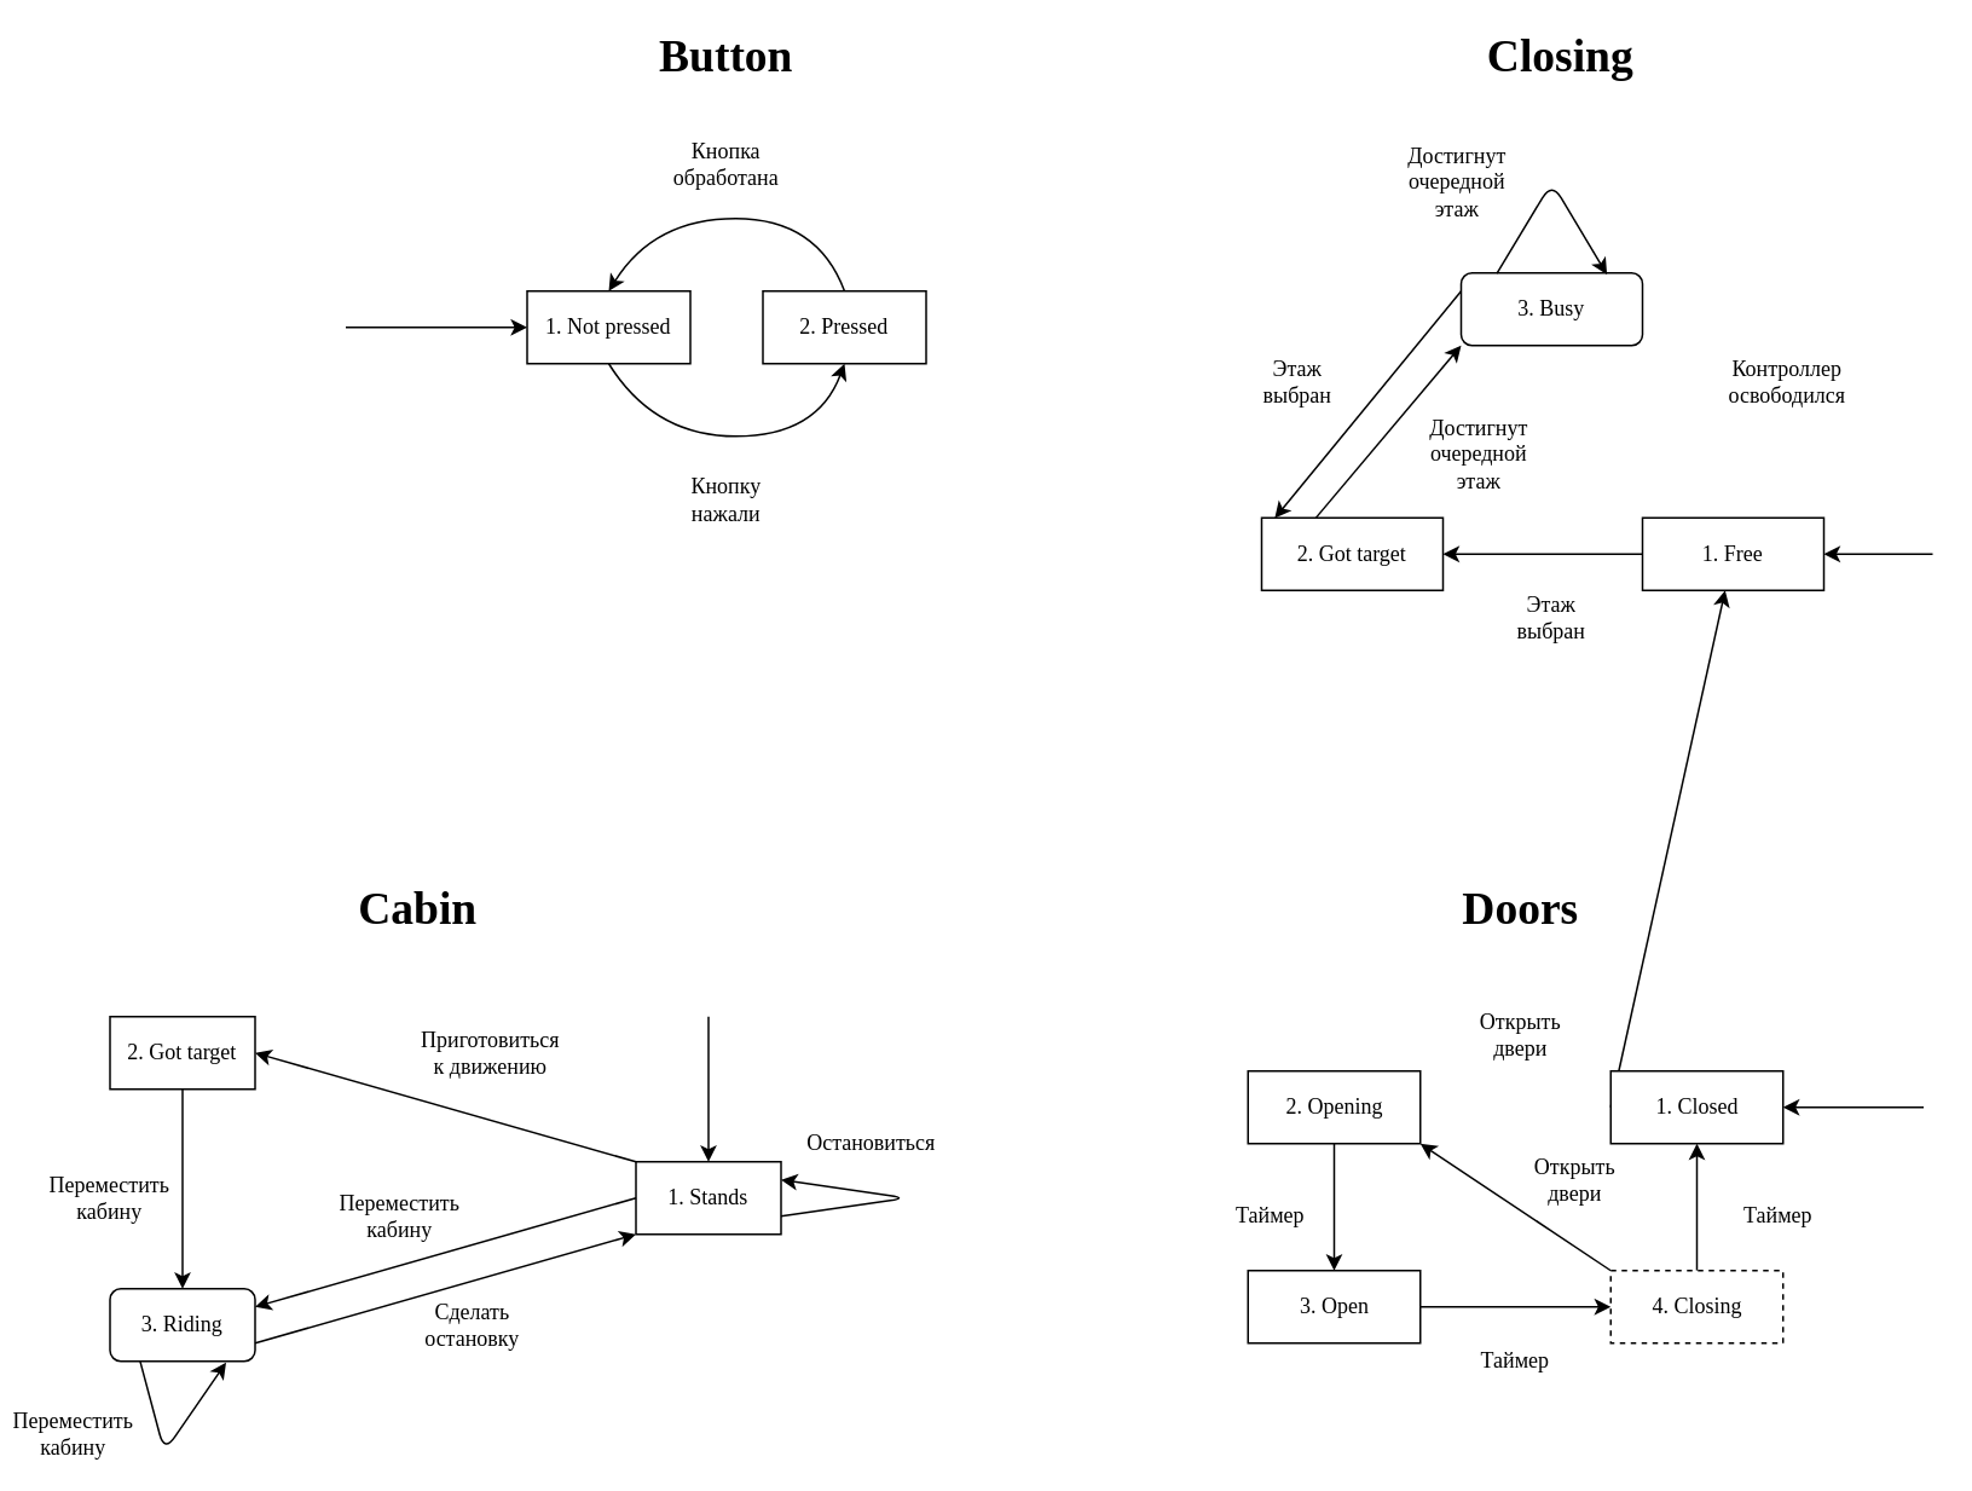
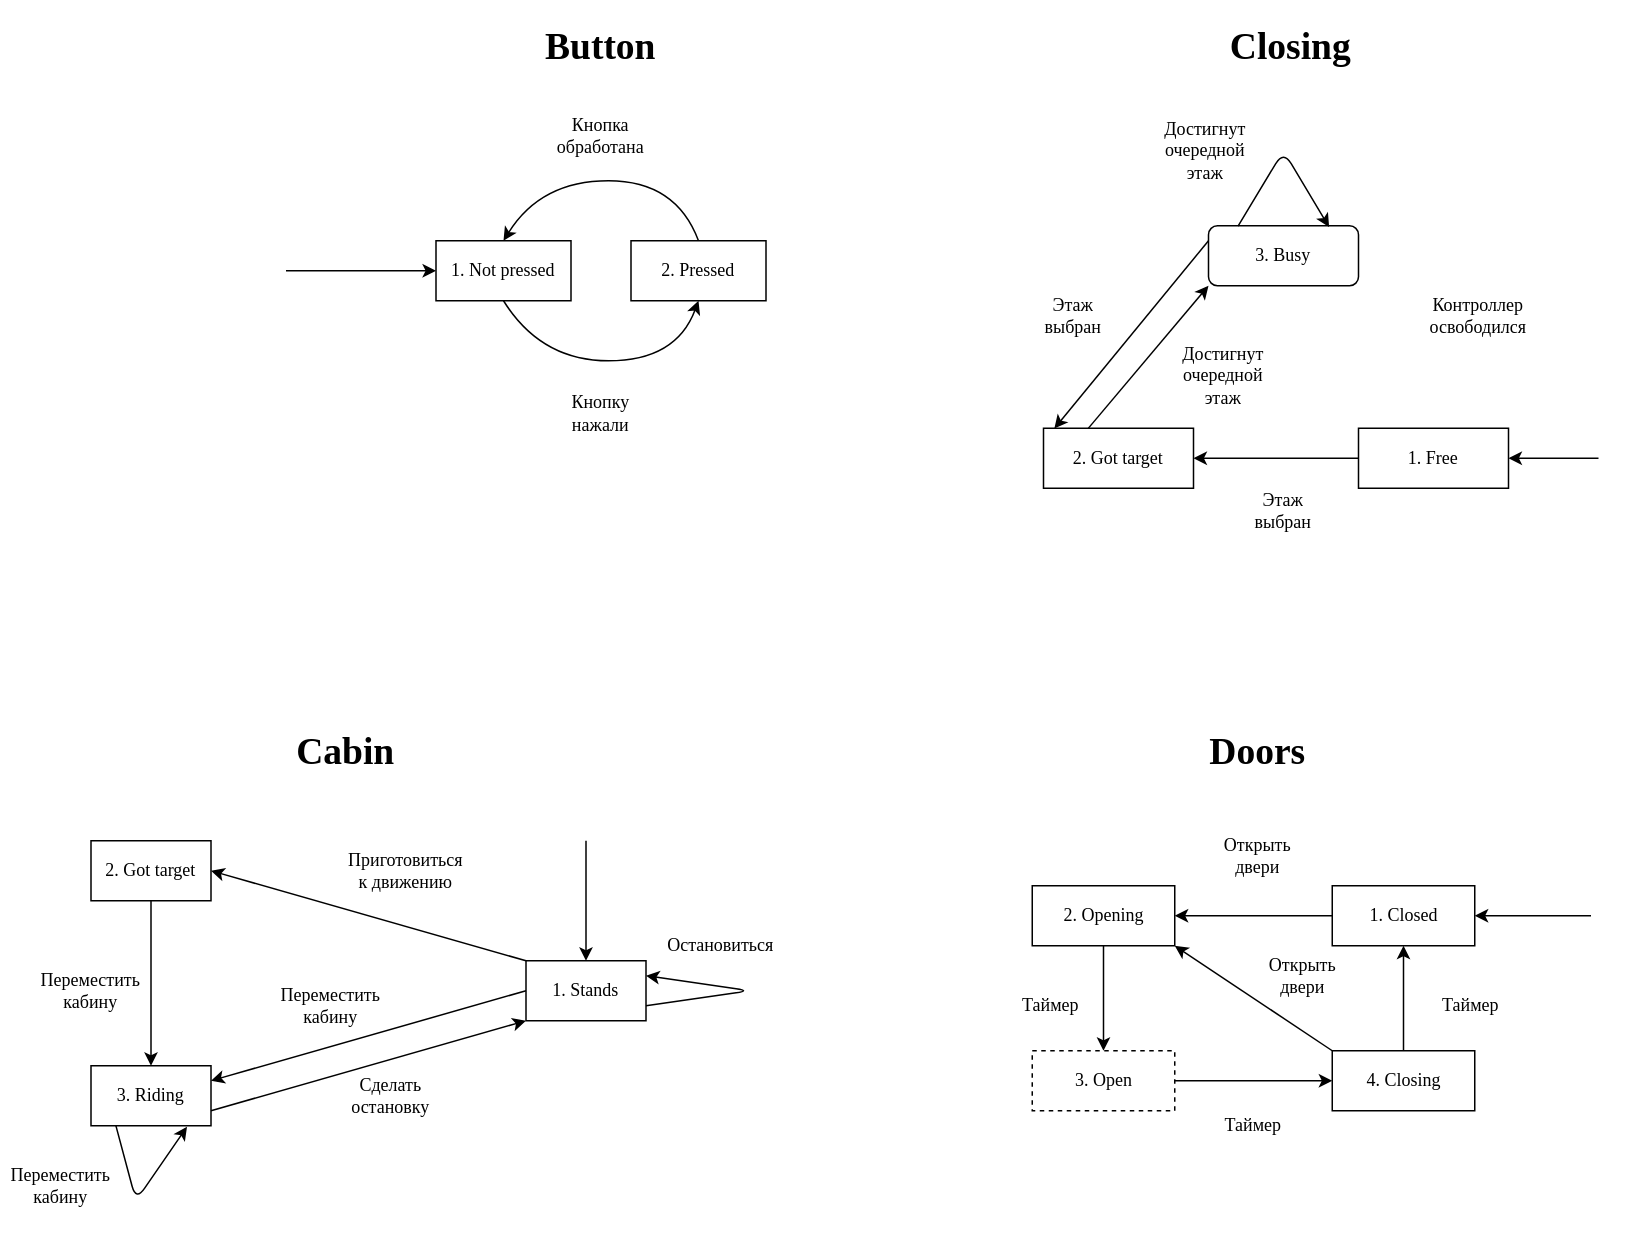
  <mxCell id="0" />
  <mxCell id="1" parent="0" />
  <mxCell id="2" value="&lt;b style=&quot;font-size: 25px;&quot;&gt;&lt;font style=&quot;font-size: 25px;&quot;&gt;Button&lt;/font&gt;&lt;/b&gt;" style="text;html=1;strokeColor=none;fillColor=none;align=center;verticalAlign=middle;whiteSpace=wrap;rounded=0;fontFamily=Times New Roman;fontSize=25;" parent="1" vertex="1"><mxGeometry x="380" y="20" width="40" height="20" as="geometry" /></mxCell>
  <mxCell id="3" value="Кнопку нажали" style="text;html=1;strokeColor=none;fillColor=none;align=center;verticalAlign=middle;whiteSpace=wrap;rounded=0;fontFamily=Times New Roman;" parent="1" vertex="1"><mxGeometry x="380" y="265" width="40" height="20" as="geometry" /></mxCell>
  <mxCell id="4" value="&lt;font style=&quot;font-size: 25px;&quot;&gt;&lt;b style=&quot;font-size: 25px;&quot;&gt;Closing&lt;/b&gt;&lt;/font&gt;" style="text;html=1;strokeColor=none;fillColor=none;align=center;verticalAlign=middle;whiteSpace=wrap;rounded=0;fontFamily=Times New Roman;fontSize=25;" parent="1" vertex="1"><mxGeometry x="840" y="20" width="40" height="20" as="geometry" /></mxCell>
  <mxCell id="5" value="" style="endArrow=classic;html=1;exitX=0;exitY=0.5;exitDx=0;exitDy=0;entryX=1;entryY=0.5;entryDx=0;entryDy=0;fontFamily=Times New Roman;" parent="1" source="24" target="23" edge="1"><mxGeometry width="50" height="50" relative="1" as="geometry"><mxPoint x="943.97" y="330" as="sourcePoint" /><mxPoint x="795" y="330" as="targetPoint" /></mxGeometry></mxCell>
  <mxCell id="6" value="&lt;b style=&quot;font-size: 25px;&quot;&gt;&lt;font style=&quot;font-size: 25px;&quot;&gt;Cabin&lt;br&gt;&lt;/font&gt;&lt;/b&gt;" style="text;html=1;strokeColor=none;fillColor=none;align=center;verticalAlign=middle;whiteSpace=wrap;rounded=0;fontFamily=Times New Roman;fontSize=25;" parent="1" vertex="1"><mxGeometry x="210" y="490" width="40" height="20" as="geometry" /></mxCell>
  <mxCell id="7" value="" style="endArrow=classic;html=1;exitX=0.204;exitY=0.972;exitDx=0;exitDy=0;entryX=0.8;entryY=1.016;entryDx=0;entryDy=0;fontFamily=Times New Roman;entryPerimeter=0;exitPerimeter=0;" parent="1" source="17" target="17" edge="1"><mxGeometry width="50" height="50" relative="1" as="geometry"><mxPoint x="-30" y="820" as="sourcePoint" /><mxPoint x="100" y="800" as="targetPoint" /><Array as="points"><mxPoint x="90" y="800" /></Array></mxGeometry></mxCell>
  <mxCell id="8" value="&lt;b style=&quot;font-size: 25px;&quot;&gt;&lt;font style=&quot;font-size: 25px;&quot;&gt;Doors&lt;/font&gt;&lt;/b&gt;" style="text;html=1;strokeColor=none;fillColor=none;align=center;verticalAlign=middle;whiteSpace=wrap;rounded=0;fontFamily=Times New Roman;fontSize=25;" parent="1" vertex="1"><mxGeometry x="817.5" y="490" width="40" height="20" as="geometry" /></mxCell>
  <mxCell id="9" value="" style="endArrow=classic;html=1;entryX=0.5;entryY=0;entryDx=0;entryDy=0;fontFamily=Times New Roman;" parent="1" source="20" target="21" edge="1"><mxGeometry width="50" height="50" relative="1" as="geometry"><mxPoint x="706.46" y="623" as="sourcePoint" /><mxPoint x="715.187" y="697.601" as="targetPoint" /></mxGeometry></mxCell>
  <mxCell id="10" value="" style="endArrow=classic;html=1;exitX=1;exitY=0.5;exitDx=0;exitDy=0;entryX=0;entryY=0.5;entryDx=0;entryDy=0;fontFamily=Times New Roman;" parent="1" source="21" target="22" edge="1"><mxGeometry width="50" height="50" relative="1" as="geometry"><mxPoint x="777.095" y="733.833" as="sourcePoint" /><mxPoint x="891.347" y="729.886" as="targetPoint" /></mxGeometry></mxCell>
  <mxCell id="11" value="" style="endArrow=classic;html=1;exitX=0.5;exitY=0;exitDx=0;exitDy=0;fontFamily=Times New Roman;" parent="1" source="22" target="19" edge="1"><mxGeometry width="50" height="50" relative="1" as="geometry"><mxPoint x="970.52" y="708" as="sourcePoint" /><mxPoint x="959.32" y="632.678" as="targetPoint" /></mxGeometry></mxCell>
- <mxCell id="12" value="" style="endArrow=classic;html=1;exitX=0;exitY=0.5;exitDx=0;exitDy=0;fontFamily=Times New Roman;" parent="1" source="19" target="24" edge="1"><mxGeometry width="50" height="50" relative="1" as="geometry"><mxPoint x="892.5" y="600" as="sourcePoint" /><mxPoint x="779.32" y="597.322" as="targetPoint" /></mxGeometry></mxCell>
+ <mxCell id="12" value="" style="endArrow=classic;html=1;entryX=1;entryY=0.5;entryDx=0;entryDy=0;exitX=0;exitY=0.5;exitDx=0;exitDy=0;fontFamily=Times New Roman;" parent="1" source="19" target="20" edge="1"><mxGeometry width="50" height="50" relative="1" as="geometry"><mxPoint x="892.5" y="600" as="sourcePoint" /><mxPoint x="779.32" y="597.322" as="targetPoint" /></mxGeometry></mxCell>
  <mxCell id="13" value="" style="endArrow=classic;html=1;entryX=1;entryY=1;entryDx=0;entryDy=0;exitX=0;exitY=0;exitDx=0;exitDy=0;fontFamily=Times New Roman;" parent="1" source="22" target="20" edge="1"><mxGeometry width="50" height="50" relative="1" as="geometry"><mxPoint x="895.637" y="697.346" as="sourcePoint" /><mxPoint x="779.32" y="632.678" as="targetPoint" /></mxGeometry></mxCell>
  <mxCell id="14" value="Таймер" style="text;html=1;strokeColor=none;fillColor=none;align=center;verticalAlign=middle;whiteSpace=wrap;rounded=0;fontFamily=Times New Roman;" parent="1" vertex="1"><mxGeometry x="960" y="660" width="40" height="20" as="geometry" /></mxCell>
  <mxCell id="15" value="Таймер" style="text;html=1;strokeColor=none;fillColor=none;align=center;verticalAlign=middle;whiteSpace=wrap;rounded=0;fontFamily=Times New Roman;" parent="1" vertex="1"><mxGeometry x="815" y="740" width="40" height="20" as="geometry" /></mxCell>
  <mxCell id="16" value="Таймер" style="text;html=1;strokeColor=none;fillColor=none;align=center;verticalAlign=middle;whiteSpace=wrap;rounded=0;fontFamily=Times New Roman;" parent="1" vertex="1"><mxGeometry x="680" y="660" width="40" height="20" as="geometry" /></mxCell>
- <mxCell id="17" value="3. Riding" style="whiteSpace=wrap;html=1;fontFamily=Times New Roman;rounded=1;" parent="1" vertex="1"><mxGeometry x="60" y="710" width="80" height="40" as="geometry" /></mxCell>
+ <mxCell id="17" value="3. Riding" style="rounded=0;whiteSpace=wrap;html=1;fontFamily=Times New Roman;" parent="1" vertex="1"><mxGeometry x="60" y="710" width="80" height="40" as="geometry" /></mxCell>
  <mxCell id="18" value="1. Stands" style="rounded=0;whiteSpace=wrap;html=1;fontFamily=Times New Roman;" parent="1" vertex="1"><mxGeometry x="350" y="640" width="80" height="40" as="geometry" /></mxCell>
  <mxCell id="19" value="1. Closed" style="rounded=0;whiteSpace=wrap;html=1;fontFamily=Times New Roman;" parent="1" vertex="1"><mxGeometry x="887.5" y="590" width="95" height="40" as="geometry" /></mxCell>
  <mxCell id="20" value="2. Opening" style="rounded=0;whiteSpace=wrap;html=1;fontFamily=Times New Roman;" parent="1" vertex="1"><mxGeometry x="687.5" y="590" width="95" height="40" as="geometry" /></mxCell>
- <mxCell id="21" value="3. Open" style="rounded=0;whiteSpace=wrap;html=1;fontFamily=Times New Roman;" parent="1" vertex="1"><mxGeometry x="687.5" y="700" width="95" height="40" as="geometry" /></mxCell>
- <mxCell id="22" value="4. Closing" style="rounded=0;whiteSpace=wrap;html=1;fontFamily=Times New Roman;dashed=1;" parent="1" vertex="1"><mxGeometry x="887.5" y="700" width="95" height="40" as="geometry" /></mxCell>
+ <mxCell id="21" value="3. Open" style="rounded=0;whiteSpace=wrap;html=1;fontFamily=Times New Roman;dashed=1;" parent="1" vertex="1"><mxGeometry x="687.5" y="700" width="95" height="40" as="geometry" /></mxCell>
+ <mxCell id="22" value="4. Closing" style="rounded=0;whiteSpace=wrap;html=1;fontFamily=Times New Roman;" parent="1" vertex="1"><mxGeometry x="887.5" y="700" width="95" height="40" as="geometry" /></mxCell>
  <mxCell id="23" value="2. Got target" style="rounded=0;whiteSpace=wrap;html=1;fontFamily=Times New Roman;" parent="1" vertex="1"><mxGeometry x="695" y="285" width="100" height="40" as="geometry" /></mxCell>
  <mxCell id="24" value="1. Free" style="rounded=0;whiteSpace=wrap;html=1;fontFamily=Times New Roman;" parent="1" vertex="1"><mxGeometry x="905" y="285" width="100" height="40" as="geometry" /></mxCell>
  <mxCell id="25" value="1. Not pressed" style="rounded=0;whiteSpace=wrap;html=1;fontFamily=Times New Roman;" parent="1" vertex="1"><mxGeometry x="290" y="160" width="90" height="40" as="geometry" /></mxCell>
  <mxCell id="26" value="2. Pressed" style="rounded=0;whiteSpace=wrap;html=1;fontFamily=Times New Roman;" parent="1" vertex="1"><mxGeometry x="420" y="160" width="90" height="40" as="geometry" /></mxCell>
  <mxCell id="27" value="Кнопка обработана" style="text;html=1;strokeColor=none;fillColor=none;align=center;verticalAlign=middle;whiteSpace=wrap;rounded=0;fontFamily=Times New Roman;" parent="1" vertex="1"><mxGeometry x="380" y="80" width="40" height="20" as="geometry" /></mxCell>
  <mxCell id="28" value="" style="endArrow=classic;html=1;entryX=1;entryY=0.5;entryDx=0;entryDy=0;fontFamily=Times New Roman;" parent="1" target="19" edge="1"><mxGeometry width="50" height="50" relative="1" as="geometry"><mxPoint x="1060" y="610" as="sourcePoint" /><mxPoint x="677.817" y="594.666" as="targetPoint" /></mxGeometry></mxCell>
  <mxCell id="29" value="Открыть двери" style="text;html=1;strokeColor=none;fillColor=none;align=center;verticalAlign=middle;whiteSpace=wrap;rounded=0;fontFamily=Times New Roman;" parent="1" vertex="1"><mxGeometry x="817.5" y="560" width="40" height="20" as="geometry" /></mxCell>
  <mxCell id="30" value="" style="endArrow=classic;html=1;entryX=1;entryY=0.5;entryDx=0;entryDy=0;fontFamily=Times New Roman;" parent="1" target="24" edge="1"><mxGeometry width="50" height="50" relative="1" as="geometry"><mxPoint x="1065" y="305" as="sourcePoint" /><mxPoint x="1015" y="315" as="targetPoint" /></mxGeometry></mxCell>
  <mxCell id="31" value="" style="endArrow=classic;html=1;entryX=1;entryY=0.25;entryDx=0;entryDy=0;exitX=1;exitY=0.75;exitDx=0;exitDy=0;fontFamily=Times New Roman;" parent="1" source="18" target="18" edge="1"><mxGeometry width="50" height="50" relative="1" as="geometry"><mxPoint x="530" y="650" as="sourcePoint" /><mxPoint x="520" y="680" as="targetPoint" /><Array as="points"><mxPoint x="500" y="660" /></Array></mxGeometry></mxCell>
  <mxCell id="32" value="Переместить кабину" style="text;html=1;strokeColor=none;fillColor=none;align=center;verticalAlign=middle;whiteSpace=wrap;rounded=0;fontFamily=Times New Roman;" parent="1" vertex="1"><mxGeometry x="40" y="650" width="40" height="20" as="geometry" /></mxCell>
  <mxCell id="33" value="Остановиться" style="text;html=1;strokeColor=none;fillColor=none;align=center;verticalAlign=middle;whiteSpace=wrap;rounded=0;fontFamily=Times New Roman;" parent="1" vertex="1"><mxGeometry x="460" y="620" width="40" height="20" as="geometry" /></mxCell>
  <mxCell id="34" value="Этаж выбран" style="text;html=1;strokeColor=none;fillColor=none;align=center;verticalAlign=middle;whiteSpace=wrap;rounded=0;fontFamily=Times New Roman;" parent="1" vertex="1"><mxGeometry x="835" y="330" width="40" height="20" as="geometry" /></mxCell>
  <mxCell id="35" value="" style="endArrow=classic;html=1;entryX=0.072;entryY=0.006;entryDx=0;entryDy=0;exitX=0;exitY=0.25;exitDx=0;exitDy=0;fontFamily=Times New Roman;entryPerimeter=0;" parent="1" source="45" target="23" edge="1"><mxGeometry width="50" height="50" relative="1" as="geometry"><mxPoint x="755" y="295" as="sourcePoint" /><mxPoint x="755" y="315" as="targetPoint" /></mxGeometry></mxCell>
  <mxCell id="36" value="Контроллер освободился" style="text;html=1;strokeColor=none;fillColor=none;align=center;verticalAlign=middle;whiteSpace=wrap;rounded=0;fontFamily=Times New Roman;" parent="1" vertex="1"><mxGeometry x="965" y="200" width="40" height="20" as="geometry" /></mxCell>
  <mxCell id="37" value="" style="endArrow=classic;html=1;exitX=0;exitY=0;exitDx=0;exitDy=0;entryX=1;entryY=0.5;entryDx=0;entryDy=0;fontFamily=Times New Roman;" parent="1" source="18" target="40" edge="1"><mxGeometry width="50" height="50" relative="1" as="geometry"><mxPoint x="220" y="670" as="sourcePoint" /><mxPoint x="250" y="690" as="targetPoint" /><Array as="points" /></mxGeometry></mxCell>
  <mxCell id="38" value="Открыть двери" style="text;html=1;strokeColor=none;fillColor=none;align=center;verticalAlign=middle;whiteSpace=wrap;rounded=0;fontFamily=Times New Roman;" parent="1" vertex="1"><mxGeometry x="847.5" y="640" width="40" height="20" as="geometry" /></mxCell>
  <mxCell id="39" style="edgeStyle=orthogonalEdgeStyle;rounded=0;orthogonalLoop=1;jettySize=auto;html=1;entryX=0.5;entryY=0;entryDx=0;entryDy=0;fontFamily=Times New Roman;" parent="1" source="40" target="17" edge="1"><mxGeometry relative="1" as="geometry" /></mxCell>
  <mxCell id="40" value="2. Got target" style="rounded=0;whiteSpace=wrap;html=1;fontFamily=Times New Roman;" parent="1" vertex="1"><mxGeometry x="60" y="560" width="80" height="40" as="geometry" /></mxCell>
  <mxCell id="41" value="Сделать остановку" style="text;html=1;strokeColor=none;fillColor=none;align=center;verticalAlign=middle;whiteSpace=wrap;rounded=0;fontFamily=Times New Roman;" parent="1" vertex="1"><mxGeometry x="240" y="720" width="40" height="20" as="geometry" /></mxCell>
  <mxCell id="42" value="Переместить кабину" style="text;html=1;strokeColor=none;fillColor=none;align=center;verticalAlign=middle;whiteSpace=wrap;rounded=0;fontFamily=Times New Roman;" parent="1" vertex="1"><mxGeometry x="20" y="780" width="40" height="20" as="geometry" /></mxCell>
  <mxCell id="43" value="Приготовиться к движению" style="text;html=1;strokeColor=none;fillColor=none;align=center;verticalAlign=middle;whiteSpace=wrap;rounded=0;fontFamily=Times New Roman;" parent="1" vertex="1"><mxGeometry x="250" y="570" width="40" height="20" as="geometry" /></mxCell>
  <mxCell id="44" value="" style="endArrow=classic;html=1;entryX=0.5;entryY=0;entryDx=0;entryDy=0;fontFamily=Times New Roman;" parent="1" target="18" edge="1"><mxGeometry width="50" height="50" relative="1" as="geometry"><mxPoint x="390" y="560" as="sourcePoint" /><mxPoint x="390" y="580" as="targetPoint" /></mxGeometry></mxCell>
  <mxCell id="45" value="3. Busy" style="whiteSpace=wrap;html=1;fontFamily=Times New Roman;rounded=1;" parent="1" vertex="1"><mxGeometry x="805" y="150" width="100" height="40" as="geometry" /></mxCell>
  <mxCell id="46" value="" style="endArrow=classic;html=1;entryX=0;entryY=1;entryDx=0;entryDy=0;fontFamily=Times New Roman;exitX=0.297;exitY=0.006;exitDx=0;exitDy=0;exitPerimeter=0;" parent="1" source="23" target="45" edge="1"><mxGeometry width="50" height="50" relative="1" as="geometry"><mxPoint x="730" y="280" as="sourcePoint" /><mxPoint x="935" y="250" as="targetPoint" /></mxGeometry></mxCell>
  <mxCell id="47" value="Этаж выбран" style="text;html=1;strokeColor=none;fillColor=none;align=center;verticalAlign=middle;whiteSpace=wrap;rounded=0;fontFamily=Times New Roman;" parent="1" vertex="1"><mxGeometry x="695" y="200" width="40" height="20" as="geometry" /></mxCell>
  <mxCell id="48" value="" style="endArrow=classic;html=1;exitX=1;exitY=0.75;exitDx=0;exitDy=0;entryX=0;entryY=1;entryDx=0;entryDy=0;fontFamily=Times New Roman;" parent="1" source="17" target="18" edge="1"><mxGeometry width="50" height="50" relative="1" as="geometry"><mxPoint x="300" y="770" as="sourcePoint" /><mxPoint x="340" y="790" as="targetPoint" /></mxGeometry></mxCell>
  <mxCell id="49" value="" style="endArrow=classic;html=1;exitX=0;exitY=0.5;exitDx=0;exitDy=0;entryX=1;entryY=0.25;entryDx=0;entryDy=0;fontFamily=Times New Roman;" parent="1" source="18" target="17" edge="1"><mxGeometry width="50" height="50" relative="1" as="geometry"><mxPoint x="400" y="690" as="sourcePoint" /><mxPoint x="150" y="750" as="targetPoint" /><Array as="points" /></mxGeometry></mxCell>
  <mxCell id="50" value="Переместить кабину" style="text;html=1;strokeColor=none;fillColor=none;align=center;verticalAlign=middle;whiteSpace=wrap;rounded=0;fontFamily=Times New Roman;" parent="1" vertex="1"><mxGeometry x="200" y="660" width="40" height="20" as="geometry" /></mxCell>
  <mxCell id="51" value="" style="endArrow=classic;html=1;exitX=0.197;exitY=0.006;exitDx=0;exitDy=0;entryX=0.804;entryY=0.022;entryDx=0;entryDy=0;fontFamily=Times New Roman;entryPerimeter=0;exitPerimeter=0;" parent="1" source="45" target="45" edge="1"><mxGeometry width="50" height="50" relative="1" as="geometry"><mxPoint x="825" y="155" as="sourcePoint" /><mxPoint x="885" y="50" as="targetPoint" /><Array as="points"><mxPoint x="855" y="100" /></Array></mxGeometry></mxCell>
  <mxCell id="52" value="Достигнут очередной этаж" style="text;html=1;strokeColor=none;fillColor=none;align=center;verticalAlign=middle;whiteSpace=wrap;rounded=0;fontFamily=Times New Roman;" parent="1" vertex="1"><mxGeometry x="782.5" y="90" width="40" height="20" as="geometry" /></mxCell>
  <mxCell id="53" value="Достигнут очередной этаж" style="text;html=1;strokeColor=none;fillColor=none;align=center;verticalAlign=middle;whiteSpace=wrap;rounded=0;fontFamily=Times New Roman;" parent="1" vertex="1"><mxGeometry x="795" y="240" width="40" height="20" as="geometry" /></mxCell>
  <mxCell id="54" value="" style="endArrow=classic;html=1;rounded=0;fontFamily=Times New Roman;fontSize=25;entryX=0;entryY=0.5;entryDx=0;entryDy=0;" parent="1" target="25" edge="1"><mxGeometry width="50" height="50" relative="1" as="geometry"><mxPoint x="190" y="180" as="sourcePoint" /><mxPoint x="290" y="180" as="targetPoint" /></mxGeometry></mxCell>
  <mxCell id="55" value="" style="curved=1;endArrow=classic;html=1;rounded=0;fontFamily=Times New Roman;fontSize=25;entryX=0.5;entryY=0;entryDx=0;entryDy=0;exitX=0.5;exitY=0;exitDx=0;exitDy=0;" parent="1" source="26" target="25" edge="1"><mxGeometry width="50" height="50" relative="1" as="geometry"><mxPoint x="550" y="100" as="sourcePoint" /><mxPoint x="320" y="130" as="targetPoint" /><Array as="points"><mxPoint x="450" y="120" /><mxPoint x="360" y="120" /></Array></mxGeometry></mxCell>
  <mxCell id="56" value="" style="curved=1;endArrow=classic;html=1;rounded=0;fontFamily=Times New Roman;fontSize=25;entryX=0.5;entryY=1;entryDx=0;entryDy=0;exitX=0.5;exitY=1;exitDx=0;exitDy=0;verticalAlign=middle;" parent="1" source="25" target="26" edge="1"><mxGeometry width="50" height="50" relative="1" as="geometry"><mxPoint x="335" y="200" as="sourcePoint" /><mxPoint x="465" y="200" as="targetPoint" /><Array as="points"><mxPoint x="360" y="240" /><mxPoint x="450" y="240" /></Array></mxGeometry></mxCell>
